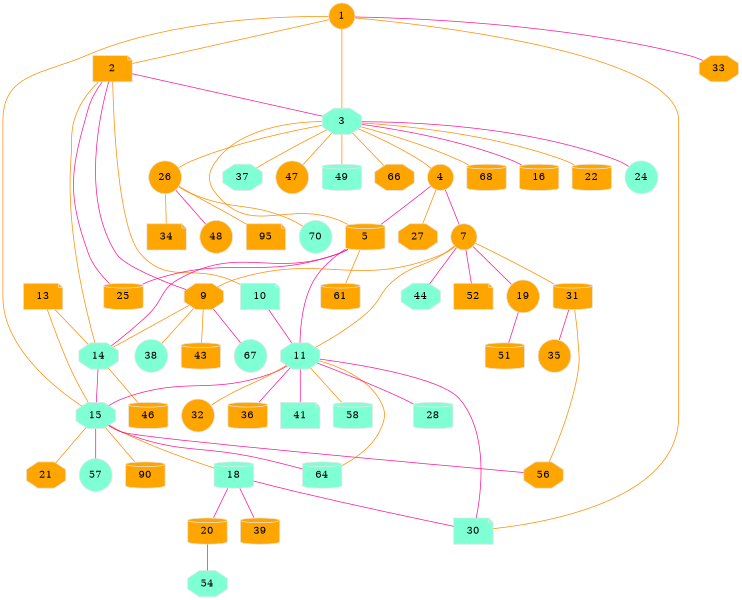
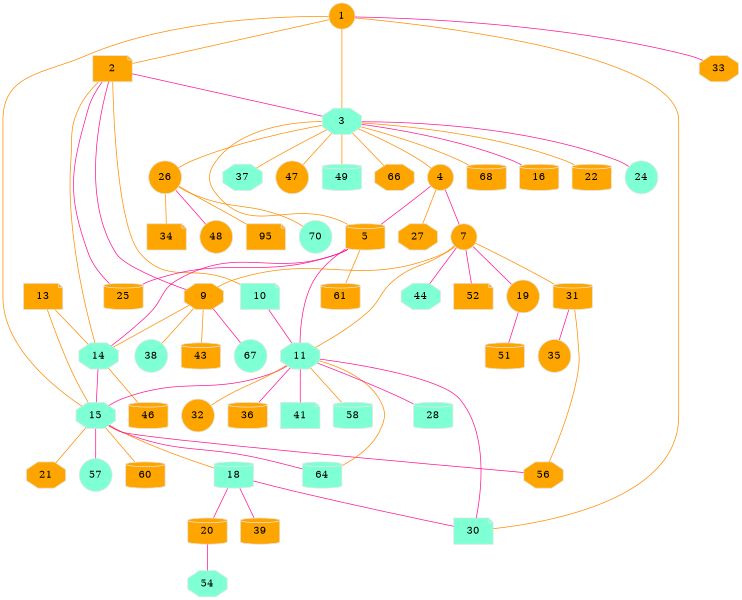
  graph {
    node [color=gray90 fillcolor=orange shape=cylinder style=filled]
    edge [color=darkorange]
    1 [shape=circle super="+29"]
    2 [shape=note super="+45"]
    3 [fillcolor=aquamarine shape=octagon super="+6"]
    15 [fillcolor=aquamarine shape=octagon super="+40"]
    30 [fillcolor=aquamarine shape=note super="+69"]
    33 [shape=octagon]
    9 [shape=octagon super="+55"]
    10 [fillcolor=aquamarine shape=note super="+50"]
    14 [fillcolor=aquamarine shape=octagon super="+17"]
    25
    4 [shape=circle super="+23"]
    5 [super="+71"]
    16
    22
    24 [fillcolor=aquamarine shape=circle]
    26 [shape=circle super="+59"]
    37 [fillcolor=aquamarine shape=octagon]
    47 [shape=circle]
    49 [fillcolor=aquamarine]
    66 [shape=octagon]
    68
    64 [fillcolor=aquamarine]
    18 [fillcolor=aquamarine super="+63"]
    21 [shape=octagon]
    56 [shape=octagon]
    57 [fillcolor=aquamarine shape=circle]
-   60 [label=90]
+   60
    38 [fillcolor=aquamarine shape=circle]
    43
    67 [fillcolor=aquamarine shape=circle]
    11 [fillcolor=aquamarine shape=octagon super="+12"]
    46
    7 [shape=circle super="+8"]
    27 [shape=octagon super="+62"]
    61
    34 [shape=note]
    48 [shape=circle]
    n38 [label=95 shape=note]
    70 [fillcolor=aquamarine shape=circle]
    19 [shape=circle]
    31 [super="+42"]
    44 [fillcolor=aquamarine shape=octagon]
    52 [shape=note]
    28 [fillcolor=aquamarine]
    32 [shape=circle]
    36
    41 [fillcolor=aquamarine shape=note]
    58 [fillcolor=aquamarine]
    51
    35 [shape=circle super="+72"]
    13 [shape=note]
    20 [super="+53"]
    39
    54 [fillcolor=aquamarine shape=octagon]
    1 -- 2
    1 -- 3
    1 -- 15
    1 -- 30
    1 -- 33 [color=deeppink]
    2 -- 3 [color=deeppink]
    2 -- 9 [color=deeppink]
    2 -- 10
    2 -- 14
    2 -- 25 [color=deeppink]
    3 -- 4
    3 -- 5
    3 -- 16 [color=deeppink]
    3 -- 22
    3 -- 24 [color=deeppink]
    3 -- 26 [weight=2]
    3 -- 37
    3 -- 47
    3 -- 49
    3 -- 66
    3 -- 68
    15 -- 64 [color=deeppink]
    15 -- 18
    15 -- 21
    15 -- 56 [color=deeppink]
    15 -- 57 [color=deeppink]
    15 -- 60
    9 -- 14
    9 -- 38
    9 -- 43
    9 -- 67 [color=deeppink]
    10 -- 11 [color=deeppink weight=2]
    14 -- 15 [color=deeppink]
    14 -- 46
    4 -- 5 [color=deeppink]
    4 -- 7 [color=deeppink]
    4 -- 27
    5 -- 14 [color=deeppink]
    5 -- 25 [color=deeppink]
    5 -- 11 [color=deeppink]
    5 -- 61
    26 -- 34
    26 -- 48 [color=deeppink]
    26 -- n38
    26 -- 70
    18 -- 30 [color=deeppink]
    18 -- 20 [color=deeppink]
    18 -- 39 [color=deeppink]
    11 -- 15 [color=deeppink weight=2]
    11 -- 30 [color=deeppink]
    11 -- 64
    11 -- 28 [color=deeppink]
    11 -- 32
    11 -- 36 [color=deeppink]
    11 -- 41 [color=deeppink]
    11 -- 58
    7 -- 9 [weight=2]
    7 -- 11
    7 -- 19 [color=deeppink]
    7 -- 31
    7 -- 44 [color=deeppink]
    7 -- 52 [color=deeppink]
    19 -- 51 [color=deeppink]
    31 -- 56
    31 -- 35 [color=deeppink]
    13 -- 15
    13 -- 14
    20 -- 54 [color=deeppink]
  }
